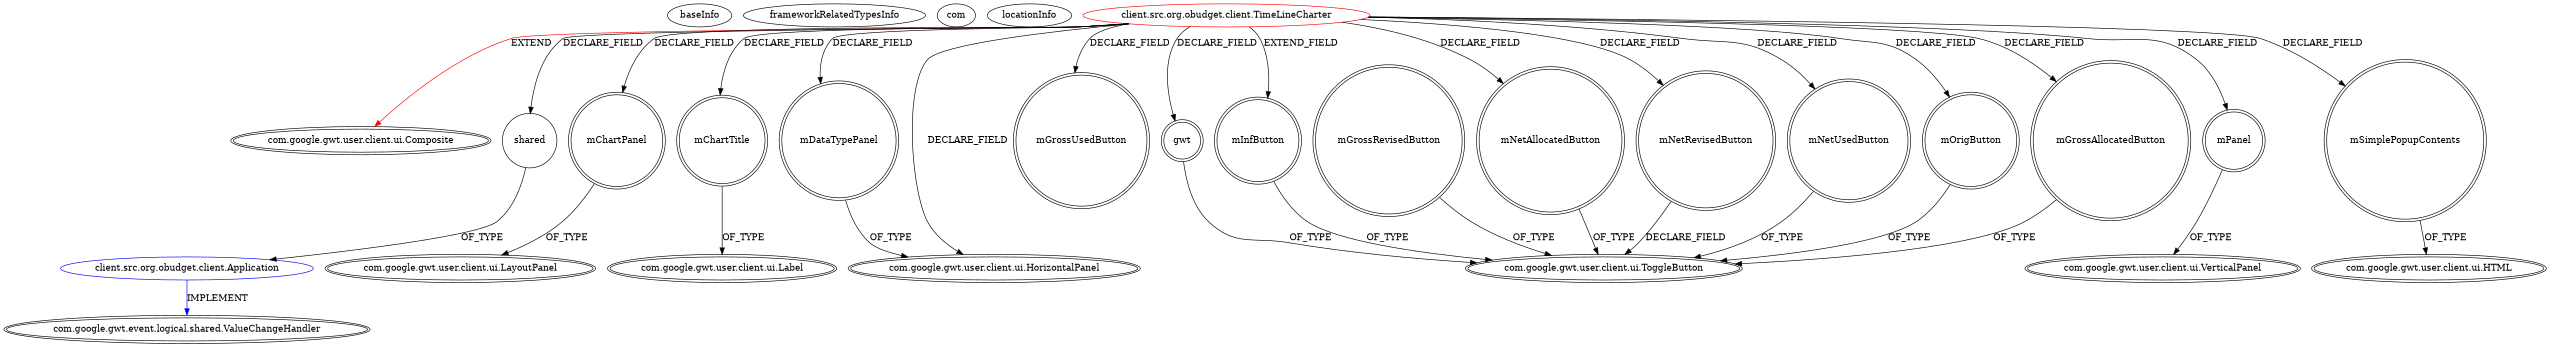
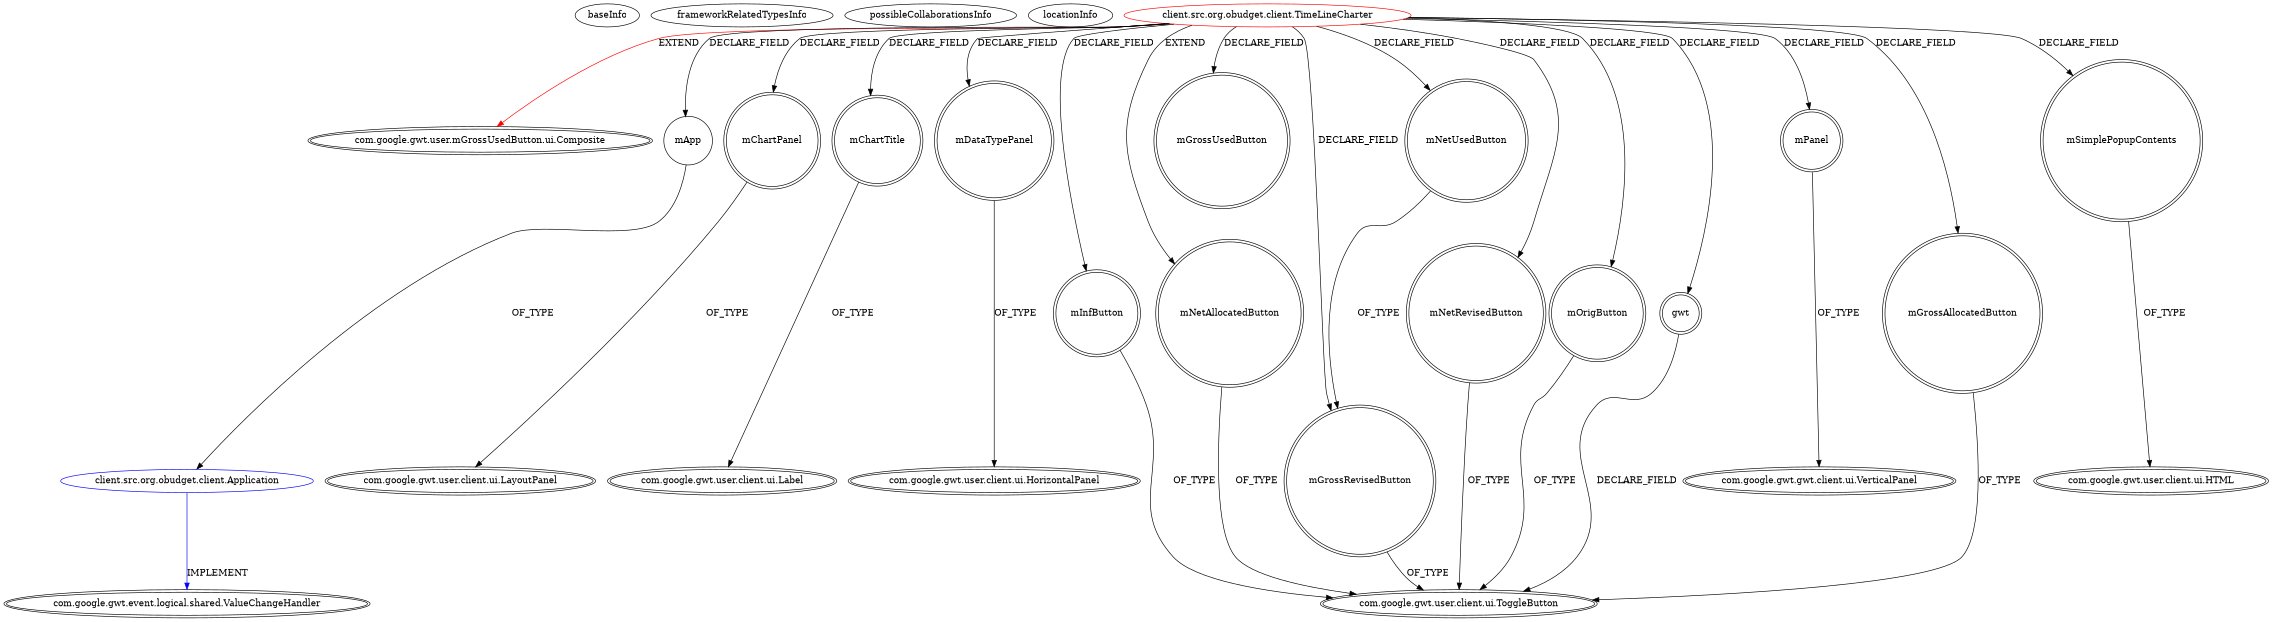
  digraph {
    node [isFrameworkType=true vertexType=FIELD_DECLARATION peripheries=2 shape=circle]
    baseInfo [category=extension_graph graphId=1143 isAnonymous=false possibleRelation=true isFrameworkType="" vertexType="" peripheries="" shape=""]
    frameworkRelatedTypesInfo [0="com.google.gwt.user.client.ui.Composite" isFrameworkType="" vertexType="" peripheries="" shape=""]
-   possibleCollaborationsInfo [0="1143~FIELD_DECLARATION-~com.google.gwt.user.client.ui.Composite ~com.google.gwt.event.logical.shared.ValueChangeHandler ~false~false" label=com isFrameworkType="" vertexType="" peripheries="" shape=""]
+   possibleCollaborationsInfo [0="1143~FIELD_DECLARATION-~com.google.gwt.user.client.ui.Composite ~com.google.gwt.event.logical.shared.ValueChangeHandler ~false~false" isFrameworkType="" vertexType="" peripheries="" shape=""]
    locationInfo [contextSignature=TimeLineCharter filePath="/daonb-obudget/obudget-master/src/client/src/org/obudget/client/TimeLineCharter.java" graphId=1143 projectName="daonb-obudget" isFrameworkType="" vertexType="" peripheries="" shape=""]
    n5 [color=red isFrameworkType=false label="client.src.org.obudget.client.TimeLineCharter" vertexType=ROOT_CLIENT_CLASS_DECLARATION peripheries="" shape=""]
-   n6 [label="com.google.gwt.user.client.ui.Composite" vertexType=FRAMEWORK_CLASS_TYPE shape=""]
-   n7 [isFrameworkType=false label=shared peripheries=""]
+   n6 [label="com.google.gwt.user.mGrossUsedButton.ui.Composite" vertexType=FRAMEWORK_CLASS_TYPE shape=""]
+   n7 [isFrameworkType=false label=mApp peripheries=""]
    n8 [label=mChartPanel]
    n9 [label=mChartTitle]
    n10 [label=mDataTypePanel]
    n11 [label=mGrossAllocatedButton]
    n12 [label=mGrossRevisedButton]
    n13 [label=mGrossUsedButton]
    n14 [label=mInfButton]
    n15 [label=mNetAllocatedButton]
    n16 [label=mNetRevisedButton]
    n17 [label=mNetUsedButton]
    n18 [label=mOrigButton]
    n19 [label=mPanel]
    n20 [label=gwt]
    n21 [label=mSimplePopupContents]
    n22 [color=blue isFrameworkType=false label="client.src.org.obudget.client.Application" vertexType=REFERENCE_CLIENT_CLASS_DECLARATION peripheries="" shape=""]
    n23 [label="com.google.gwt.user.client.ui.LayoutPanel" vertexType=FRAMEWORK_CLASS_TYPE shape=""]
    n24 [label="com.google.gwt.user.client.ui.Label" vertexType=FRAMEWORK_CLASS_TYPE shape=""]
    n25 [label="com.google.gwt.user.client.ui.HorizontalPanel" vertexType=FRAMEWORK_CLASS_TYPE shape=""]
    n26 [label="com.google.gwt.user.client.ui.ToggleButton" vertexType=FRAMEWORK_CLASS_TYPE shape=""]
-   n27 [label="com.google.gwt.user.client.ui.VerticalPanel" vertexType=FRAMEWORK_CLASS_TYPE shape=""]
+   n27 [label="com.google.gwt.gwt.client.ui.VerticalPanel" vertexType=FRAMEWORK_CLASS_TYPE shape=""]
    n28 [label="com.google.gwt.user.client.ui.HTML" vertexType=FRAMEWORK_CLASS_TYPE shape=""]
    n29 [label="com.google.gwt.event.logical.shared.ValueChangeHandler" vertexType=FRAMEWORK_INTERFACE_TYPE shape=""]
    n5 -> n6 [color=red label=EXTEND]
    n5 -> n7 [label=DECLARE_FIELD]
    n5 -> n8 [label=DECLARE_FIELD]
    n5 -> n9 [label=DECLARE_FIELD]
    n5 -> n10 [label=DECLARE_FIELD]
    n5 -> n11 [label=DECLARE_FIELD]
-   n5 -> n25 [label=DECLARE_FIELD]
+   n5 -> n12 [label=DECLARE_FIELD]
    n5 -> n13 [label=DECLARE_FIELD]
-   n5 -> n14 [label=EXTEND_FIELD]
-   n5 -> n15 [label=DECLARE_FIELD]
+   n5 -> n14 [label=DECLARE_FIELD]
+   n5 -> n15 [label=EXTEND]
    n5 -> n16 [label=DECLARE_FIELD]
    n5 -> n17 [label=DECLARE_FIELD]
    n5 -> n18 [label=DECLARE_FIELD]
    n5 -> n19 [label=DECLARE_FIELD]
    n5 -> n20 [label=DECLARE_FIELD]
    n5 -> n21 [label=DECLARE_FIELD]
    n7 -> n22 [label=OF_TYPE]
    n8 -> n23 [label=OF_TYPE]
    n9 -> n24 [label=OF_TYPE]
    n10 -> n25 [label=OF_TYPE]
    n11 -> n26 [label=OF_TYPE]
    n12 -> n26 [label=OF_TYPE]
    n14 -> n26 [label=OF_TYPE]
    n15 -> n26 [label=OF_TYPE]
-   n16 -> n26 [label=DECLARE_FIELD]
-   n17 -> n26 [label=OF_TYPE]
+   n16 -> n26 [label=OF_TYPE]
+   n17 -> n12 [label=OF_TYPE]
    n18 -> n26 [label=OF_TYPE]
    n19 -> n27 [label=OF_TYPE]
-   n20 -> n26 [label=OF_TYPE]
+   n20 -> n26 [label=DECLARE_FIELD]
    n21 -> n28 [label=OF_TYPE]
    n22 -> n29 [color=blue label=IMPLEMENT]
  }
